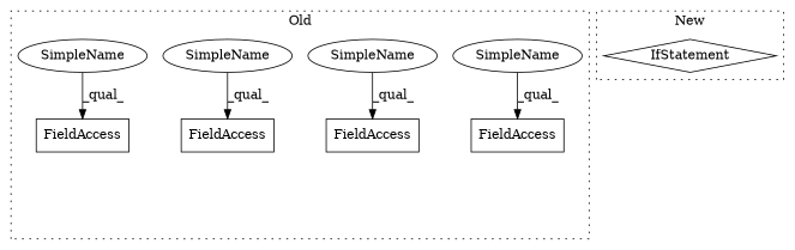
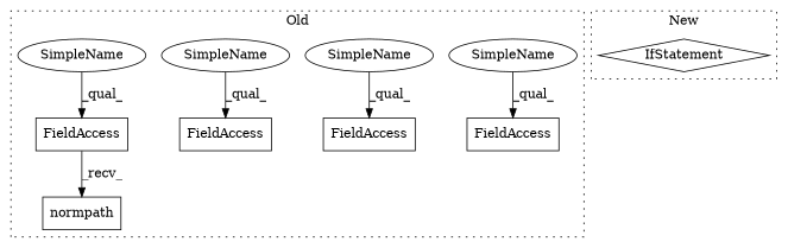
  digraph {
    node [a=22 l=7 s=147 shape=box]
+   n1 [a=32 l="9,1" label=normpath s="155,230"]
    n2 [label=FieldAccess]
    n3 [label=FieldAccess s=164]
    n4 [label=FieldAccess s=193]
    n5 [label=FieldAccess s=177]
    n6 [a=42 l=2 label=SimpleName s=177 shape=ellipse]
    n7 [a=42 l=2 label=SimpleName s=164 shape=ellipse]
    n8 [a=42 l=2 label=SimpleName s=193 shape=ellipse]
    n9 [a=42 l=2 label=SimpleName shape=ellipse]
    n10 [a=25 l="4,2" label=IfStatement s="1422,1448" shape=diamond]
    subgraph cluster_1 {
      label=Old
      style=dotted
+     n1
      n2
      n3
      n4
      n5
      n6
      n7
      n8
      n9
    }
    subgraph cluster_2 {
      label=New
      style=dotted
      n10
    }
+   n2 -> n1 [label=_recv_]
    n6 -> n5 [label=_qual_]
    n7 -> n3 [label=_qual_]
    n8 -> n4 [label=_qual_]
    n9 -> n2 [label=_qual_]
  }
